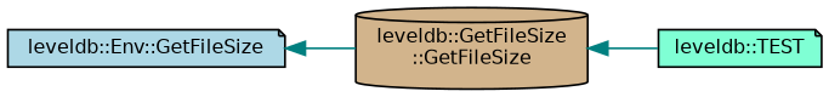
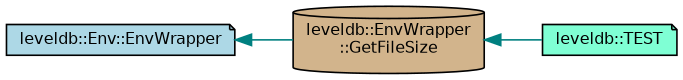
  digraph {
    rankdir=LR
    node [color=black fontname=Helvetica fontsize=10 shape=note style=filled]
    edge [color=teal dir=back fontname=Helvetica fontsize=10 labelfontname=Helvetica labelfontsize=10 style=solid]
-   n1 [fillcolor=lightblue fontcolor=black height=0.2 label="leveldb::Env::GetFileSize" width=0.4]
-   n2 [fillcolor=tan height=0.2 label="leveldb::GetFileSize\l::GetFileSize" shape=cylinder width=0.4]
+   n1 [fillcolor=lightblue fontcolor=black height=0.2 label="leveldb::Env::EnvWrapper" width=0.4]
+   n2 [fillcolor=tan height=0.2 label="leveldb::EnvWrapper\l::GetFileSize" shape=cylinder width=0.4]
    n3 [fillcolor=aquamarine height=0.2 label="leveldb::TEST" width=0.4]
    n1 -> n2
    n2 -> n3
  }
